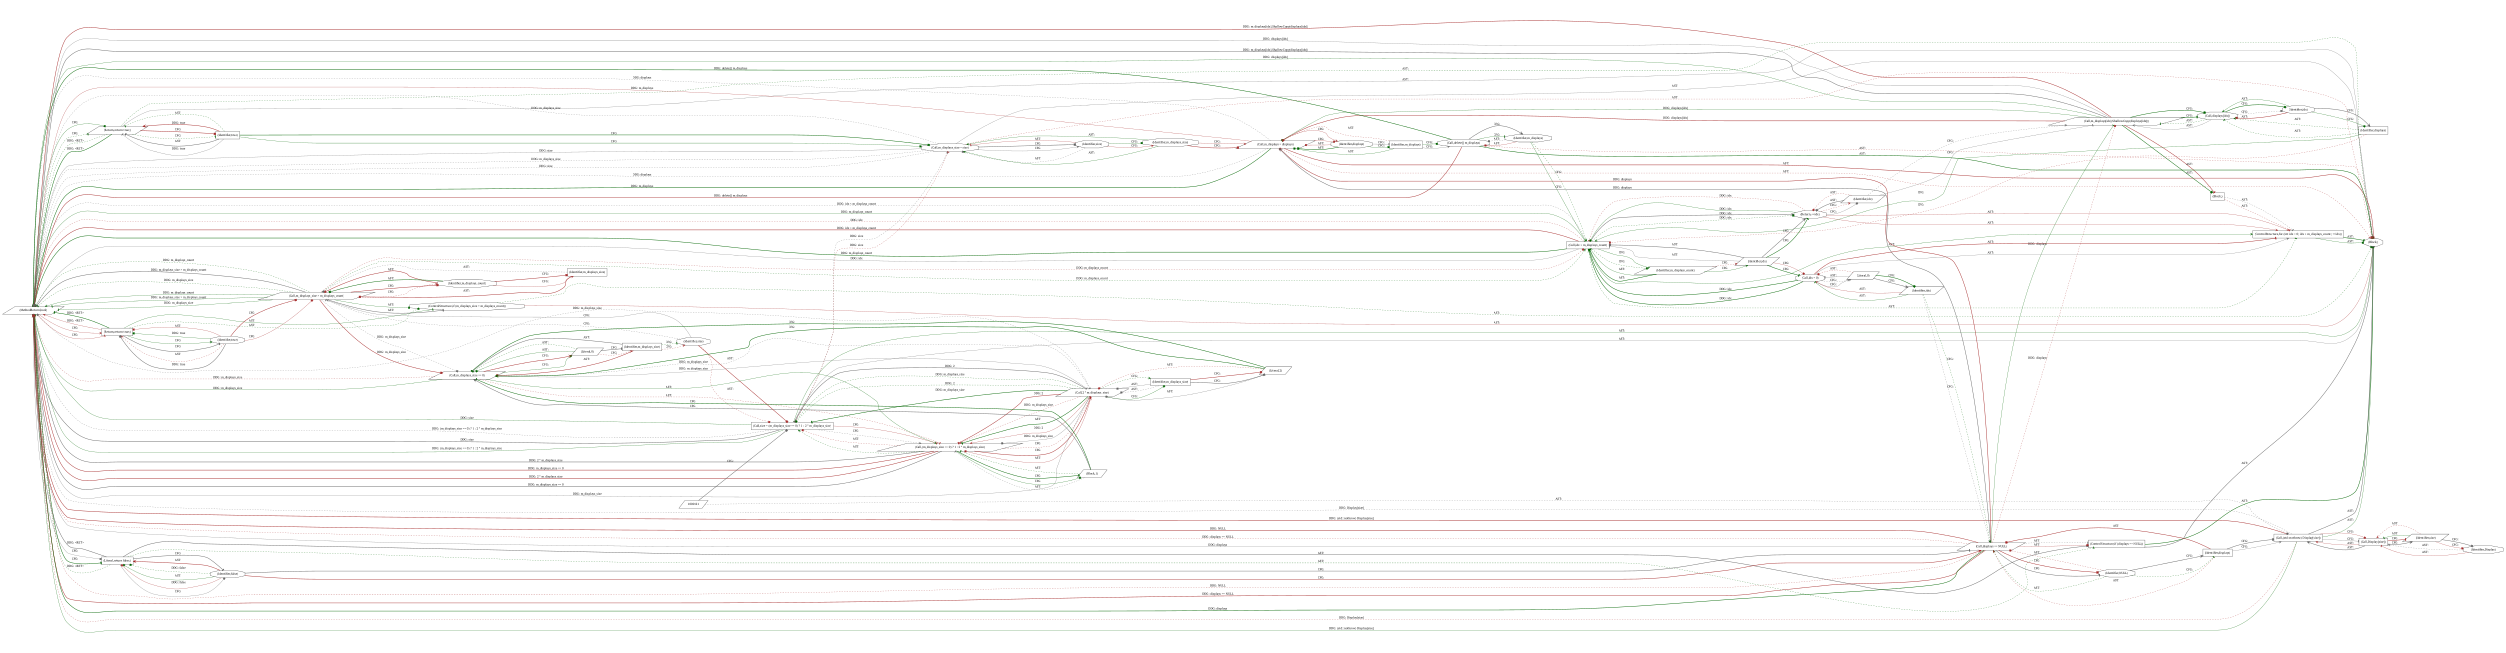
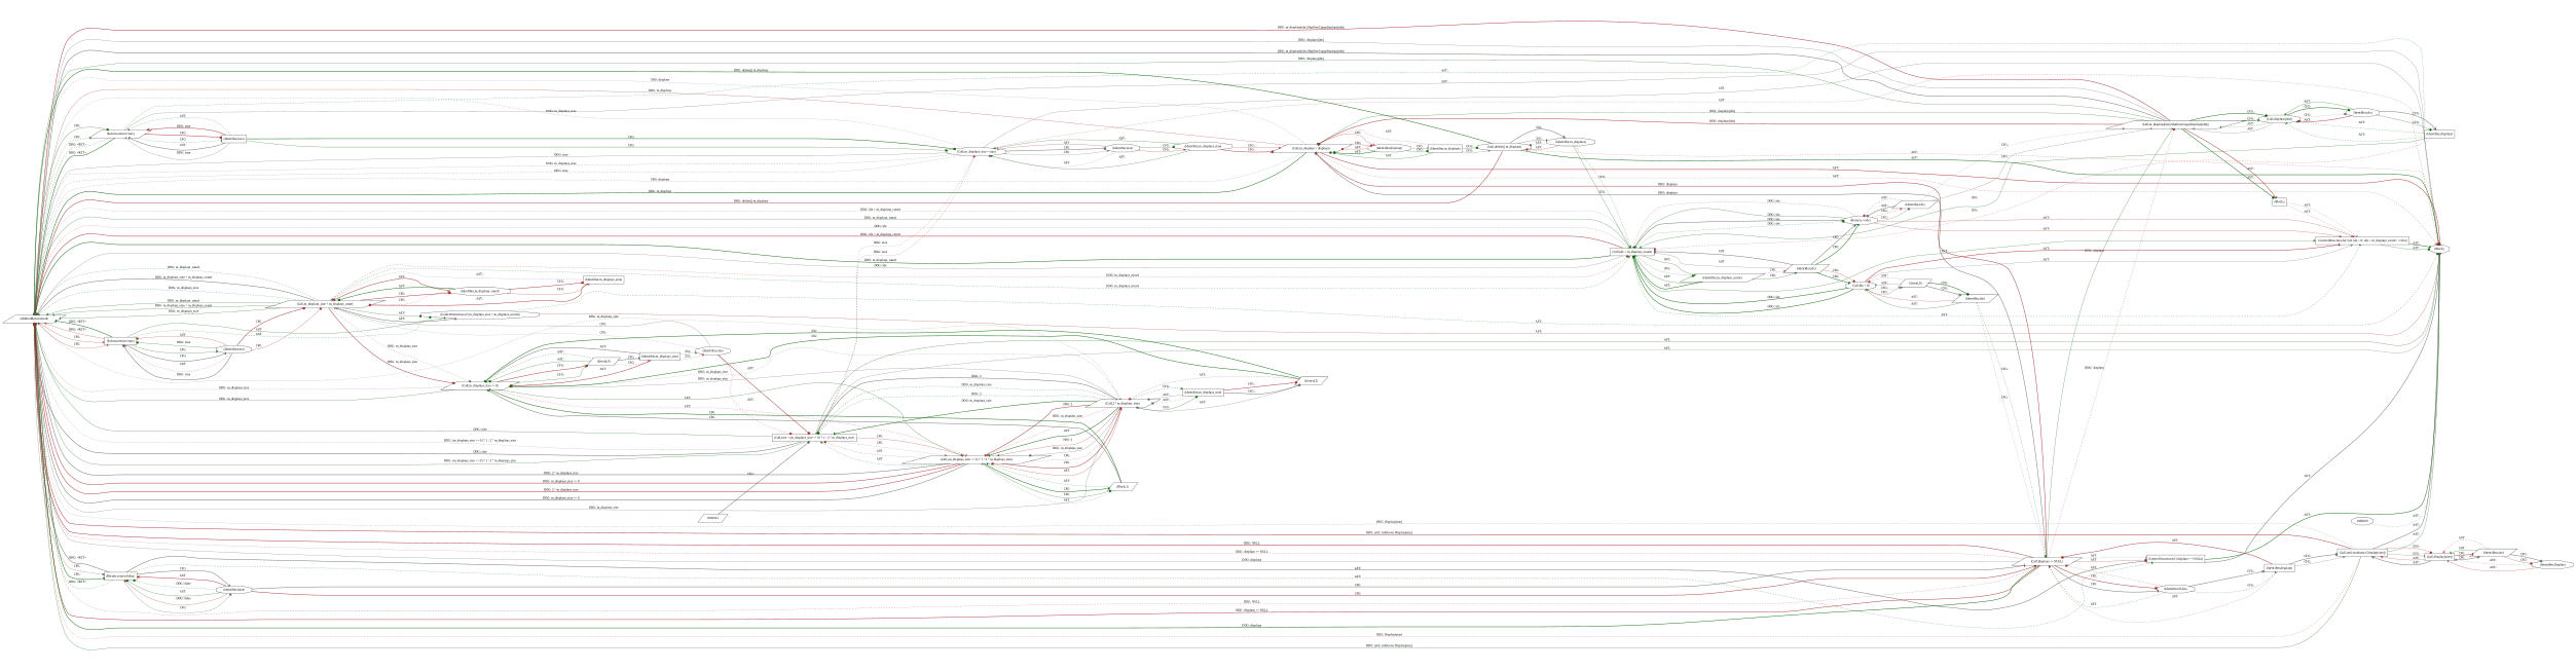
  digraph {
    fontname="PT Serif"
    rankdir=LR
    node [fontname="PT Serif" shape=parallelogram]
    edge [arrowhead=box color=darkgreen fontname="PT Serif" style=solid]
    n1 [label="(MethodReturn,bool)"]
    n2 [label="(Return,return true;)"]
    n3 [label="(Return,return true;)" shape=box]
-   n4 [label="(Literal,return false;)" shape=box]
+   n4 [label="(Return,return false;)" shape=box]
    n5 [label="(Block,)" shape=octagon]
    n6 [label="(Identifier,true)" shape=box]
    n7 [label="(ControlStructure,if (m_displays_size > m_displays_count))" shape=octagon]
    n8 [label="(Identifier,true)" shape=octagon]
    n9 [label="(ControlStructure,if (displays == NULL))" shape=box]
    n10 [label="(Identifier,false)" shape=octagon]
    n11 [label="(Block,)" shape=box]
    n12 [label="(ControlStructure,for (int idx = 0; idx < m_displays_count; ++idx))" shape=box]
    n13 [label="(Call,displays[idx])" shape=octagon]
    n14 [label="(Identifier,idx)" shape=octagon]
    n15 [label="(Call,m_displays[idx].ShallowCopy(displays[idx]))"]
    n16 [label="(Identifier,displays)" shape=box]
    n17 [label="(Call,m_displays = displays)"]
    n18 [label="(Call,idx < m_displays_count)" shape=box]
    n19 [label="(Identifier,m_displays_count)"]
    n20 [label="(Return,++idx)" shape=octagon]
    n21 [label="(Identifier,displays)" shape=octagon]
    n22 [label="(Identifier,m_displays)" shape=octagon]
    n23 [label="(Call,delete[] m_displays)" shape=octagon]
    n24 [label="(Identifier,m_displays)" shape=box]
    n25 [label="(Identifier,size)" shape=octagon]
    n26 [label="(Call,m_displays_size = size)" shape=octagon]
    n27 [label="(Identifier,m_displays_size)" shape=octagon]
    n28 [label="(Identifier,m_displays_count)" shape=octagon]
    n29 [label="(Call,m_displays_size > m_displays_count)"]
    n30 [label="(Identifier,m_displays_size)" shape=box]
    n31 [label="(Call,m_displays_size == 0)"]
    n32 [label="(Call,(m_displays_size == 0) ? 1 : 2 * m_displays_size)"]
    n33 [label="(Call,2 * m_displays_size)"]
    n34 [label="(Literal,0)"]
    n35 [label="(Call,size = (m_displays_size == 0) ? 1 : 2 * m_displays_size)" shape=box]
    n36 [label="(Block,1)"]
    n37 [label="(Identifier,size)" shape=octagon]
    n38 [label="(Identifier,m_displays_size)" shape=box]
    n39 [label="(Identifier,m_displays_size)" shape=box]
    n40 [label="(Literal,2)"]
    n41 [label="(Call,(std::nothrow) Display[size])" shape=box]
    n42 [label="(Call,Display[size])" shape=box]
    n43 [label="(Identifier,size)"]
    n44 [label="(Identifier,Display)" shape=octagon]
    1000121
    n46 [label="(Identifier,NULL)" shape=octagon]
    n47 [label="(Call,displays == NULL)"]
    n48 [label="(Identifier,displays)" shape=box]
    n49 [label="(Call,idx = 0)" shape=octagon]
    n50 [label="(Literal,0)"]
    n51 [label="(Identifier,idx)"]
    n52 [label="(Identifier,idx)"]
    n53 [label="(Identifier,idx)"]
+   1000109 [shape=octagon]
    n1 -> n2 [label="CFG: "]
    n1 -> n2 [arrowhead=tee label="CFG: " style=dashed]
    n1 -> n3 [arrowhead=vee color=brown label="CFG: "]
    n1 -> n3 [arrowhead=tee color=brown label="CFG: "]
    n1 -> n4 [color=gray40 label="CFG: "]
    n1 -> n4 [arrowhead=tee label="CFG: " style=bold]
    n2 -> n1 [label="DDG: <RET>" style=dashed]
    n2 -> n1 [arrowhead=tee label="DDG: <RET>" style=bold]
    n2 -> n5 [arrowhead=vee label="AST: " style=dashed]
    n2 -> n5 [color=gray40 label="AST: "]
    n2 -> n6 [color=brown label="CFG: " style=bold]
    n2 -> n6 [arrowhead=tee label="CFG: " style=dashed]
    n3 -> n1 [arrowhead=tee label="DDG: <RET>" style=bold]
    n3 -> n1 [arrowhead=vee color=brown label="DDG: <RET>"]
    n3 -> n7 [arrowhead=tee label="AST: "]
    n3 -> n7 [label="AST: " style=dashed]
    n3 -> n8 [arrowhead=vee label="CFG: "]
    n3 -> n8 [arrowhead=tee color=gray40 label="CFG: " style=bold]
    n4 -> n1 [arrowhead=tee label="DDG: <RET>" style=dashed]
    n4 -> n1 [arrowhead=vee color=gray40 label="DDG: <RET>" style=bold]
    n4 -> n9 [color=gray40 label="AST: " style=bold]
    n4 -> n9 [arrowhead=tee label="AST: " style=dashed]
    n4 -> n10 [color=gray40 label="CFG: "]
    n4 -> n10 [arrowhead=tee color=gray40 label="CFG: " style=bold]
    n6 -> n2 [arrowhead=tee color=gray40 label="AST: " style=bold]
    n6 -> n2 [arrowhead=tee color=gray40 label="DDG: true"]
    n6 -> n2 [arrowhead=tee label="AST: " style=dashed]
    n6 -> n2 [arrowhead=vee color=brown label="DDG: true" style=bold]
    n6 -> n26 [label="CFG: " style=bold]
    n6 -> n26 [label="CFG: "]
    n7 -> n5 [label="AST: " style=dashed]
    n7 -> n5 [arrowhead=vee color=brown label="AST: "]
    n8 -> n3 [arrowhead=vee color=brown label="AST: " style=dashed]
    n8 -> n3 [color=gray40 label="DDG: true" style=bold]
    n8 -> n3 [color=brown label="AST: "]
    n8 -> n3 [label="DDG: true"]
    n8 -> n29 [color=brown label="CFG: " style=bold]
    n8 -> n29 [color=brown label="CFG: "]
    n9 -> n5 [label="AST: " style=bold]
    n9 -> n5 [arrowhead=tee color=gray40 label="AST: " style=bold]
    n10 -> n4 [arrowhead=vee color=brown label="AST: " style=bold]
    n10 -> n4 [label="DDG: false" style=dashed]
    n10 -> n4 [label="AST: "]
    n10 -> n4 [color=brown label="DDG: false"]
    n10 -> n47 [arrowhead=tee color=gray40 label="CFG: " style=bold]
    n10 -> n47 [arrowhead=vee color=brown label="CFG: " style=bold]
    n11 -> n12 [arrowhead=tee color=brown label="AST: " style=dashed]
    n11 -> n12 [arrowhead=tee color=gray40 label="AST: " style=dashed]
    n12 -> n5 [arrowhead=tee label="AST: " style=bold]
    n12 -> n5 [label="AST: "]
    n13 -> n14 [label="CFG: " style=bold]
    n13 -> n14 [color=gray40 label="CFG: " style=dashed]
    n13 -> n15 [arrowhead=tee label="AST: " style=dashed]
    n13 -> n15 [arrowhead=vee color=gray40 label="AST: "]
    n14 -> n13 [color=brown label="AST: " style=bold]
    n14 -> n13 [arrowhead=vee label="AST: "]
    n14 -> n16 [arrowhead=vee color=gray40 label="CFG: " style=bold]
    n14 -> n16 [label="CFG: "]
    n15 -> n1 [arrowhead=tee color=brown label="DDG: m_displays[idx].ShallowCopy(displays[idx])" style=bold]
    n15 -> n1 [arrowhead=vee color=gray40 label="DDG: displays[idx]"]
    n15 -> n1 [color=gray40 label="DDG: m_displays[idx].ShallowCopy(displays[idx])" style=bold]
    n15 -> n1 [label="DDG: displays[idx]"]
    n15 -> n11 [label="AST: " style=bold]
    n15 -> n11 [arrowhead=tee color=brown label="AST: " style=bold]
    n15 -> n13 [label="CFG: " style=bold]
    n15 -> n13 [arrowhead=tee label="CFG: " style=bold]
    n15 -> n17 [arrowhead=tee color=brown label="DDG: displays[idx]" style=bold]
    n15 -> n17 [label="DDG: displays[idx]"]
    n16 -> n13 [arrowhead=vee label="AST: " style=dashed]
    n16 -> n13 [arrowhead=tee label="AST: " style=dashed]
    n16 -> n18 [arrowhead=vee label="CFG: "]
    n16 -> n18 [color=brown label="CFG: " style=dashed]
    n17 -> n1 [arrowhead=tee color=gray40 label="DDG: displays" style=dashed]
    n17 -> n1 [arrowhead=vee color=brown label="DDG: m_displays"]
    n17 -> n1 [color=gray40 label="DDG: displays" style=dashed]
    n17 -> n1 [arrowhead=tee label="DDG: m_displays" style=bold]
    n17 -> n5 [color=brown label="AST: " style=bold]
    n17 -> n5 [arrowhead=vee color=brown label="AST: " style=dashed]
    n17 -> n21 [arrowhead=vee color=brown label="CFG: "]
    n17 -> n21 [color=brown label="CFG: "]
    n18 -> n1 [arrowhead=tee color=gray40 label="DDG: idx < m_displays_count" style=dashed]
    n18 -> n1 [arrowhead=vee label="DDG: m_displays_count"]
    n18 -> n1 [color=brown label="DDG: idx" style=dashed]
    n18 -> n1 [color=brown label="DDG: idx < m_displays_count" style=bold]
    n18 -> n1 [arrowhead=tee label="DDG: m_displays_count" style=bold]
    n18 -> n1 [arrowhead=vee color=gray40 label="DDG: idx"]
    n18 -> n12 [arrowhead=vee label="AST: "]
    n18 -> n12 [arrowhead=tee label="AST: " style=dashed]
    n18 -> n19 [arrowhead=tee label="CFG: "]
    n18 -> n19 [label="CFG: " style=dashed]
    n18 -> n20 [arrowhead=vee color=gray40 label="DDG: idx" style=bold]
    n18 -> n20 [label="DDG: idx" style=dashed]
    n19 -> n18 [arrowhead=tee label="AST: "]
    n19 -> n18 [arrowhead=tee label="AST: " style=bold]
    n19 -> n52 [arrowhead=vee color=brown label="CFG: " style=dashed]
    n19 -> n52 [arrowhead=vee label="CFG: "]
    n20 -> n12 [arrowhead=vee color=brown label="AST: "]
    n20 -> n12 [arrowhead=vee color=brown label="AST: "]
    n20 -> n18 [arrowhead=tee color=brown label="DDG: idx" style=dashed]
    n20 -> n18 [label="DDG: idx"]
    n20 -> n53 [arrowhead=vee color=brown label="CFG: " style=dashed]
    n20 -> n53 [color=gray40 label="CFG: "]
    n21 -> n17 [color=brown label="AST: "]
    n21 -> n17 [label="AST: " style=bold]
    n21 -> n24 [label="CFG: "]
    n21 -> n24 [arrowhead=tee color=gray40 label="CFG: "]
    n22 -> n18 [arrowhead=tee label="CFG: "]
    n22 -> n18 [arrowhead=vee label="CFG: " style=dashed]
    n22 -> n23 [color=gray40 label="AST: " style=dashed]
    n22 -> n23 [color=brown label="AST: "]
    n23 -> n1 [arrowhead=tee color=brown label="DDG: delete[] m_displays" style=bold]
    n23 -> n1 [arrowhead=tee label="DDG: delete[] m_displays" style=bold]
    n23 -> n5 [arrowhead=vee color=brown label="AST: " style=dashed]
    n23 -> n5 [arrowhead=tee label="AST: " style=bold]
    n23 -> n22 [arrowhead=vee color=gray40 label="CFG: " style=bold]
    n23 -> n22 [arrowhead=tee label="CFG: "]
    n24 -> n17 [label="AST: "]
    n24 -> n17 [color=brown label="AST: " style=dashed]
    n24 -> n23 [label="CFG: "]
    n24 -> n23 [arrowhead=vee color=gray40 label="CFG: "]
    n25 -> n26 [color=gray40 label="AST: " style=dashed]
    n25 -> n26 [arrowhead=tee color=brown label="AST: "]
    n25 -> n27 [label="CFG: "]
    n25 -> n27 [arrowhead=vee color=brown label="CFG: "]
    n26 -> n1 [arrowhead=vee color=gray40 label="DDG: m_displays_size" style=dashed]
    n26 -> n1 [color=gray40 label="DDG: size" style=dashed]
    n26 -> n1 [arrowhead=vee color=gray40 label="DDG: m_displays_size" style=dashed]
    n26 -> n1 [arrowhead=tee color=gray40 label="DDG: size"]
    n26 -> n5 [arrowhead=vee color=gray40 label="AST: "]
    n26 -> n5 [color=brown label="AST: " style=dashed]
    n26 -> n25 [color=gray40 label="CFG: " style=bold]
    n26 -> n25 [arrowhead=vee color=gray40 label="CFG: "]
    n27 -> n17 [color=brown label="CFG: " style=bold]
    n27 -> n17 [arrowhead=vee color=brown label="CFG: "]
    n27 -> n26 [arrowhead=vee label="AST: "]
    n27 -> n26 [arrowhead=vee label="AST: "]
    n28 -> n29 [color=brown label="AST: " style=bold]
    n28 -> n29 [label="AST: " style=bold]
    n28 -> n30 [color=brown label="CFG: " style=bold]
    n28 -> n30 [arrowhead=vee color=brown label="CFG: "]
    n29 -> n1 [arrowhead=tee label="DDG: m_displays_size > m_displays_count"]
    n29 -> n1 [arrowhead=tee label="DDG: m_displays_size"]
    n29 -> n1 [arrowhead=vee label="DDG: m_displays_count" style=dashed]
    n29 -> n1 [arrowhead=tee color=gray40 label="DDG: m_displays_size > m_displays_count" style=bold]
    n29 -> n1 [arrowhead=tee label="DDG: m_displays_size" style=dashed]
    n29 -> n1 [arrowhead=vee label="DDG: m_displays_count"]
    n29 -> n7 [label="AST: "]
    n29 -> n7 [arrowhead=tee color=gray40 label="AST: " style=bold]
    n29 -> n18 [arrowhead=vee label="DDG: m_displays_count" style=dashed]
    n29 -> n18 [color=brown label="DDG: m_displays_count" style=dashed]
    n29 -> n28 [color=brown label="CFG: " style=bold]
    n29 -> n28 [arrowhead=vee color=brown label="CFG: " style=dashed]
    n29 -> n31 [color=gray40 label="DDG: m_displays_size" style=dashed]
    n29 -> n31 [color=brown label="DDG: m_displays_size" style=bold]
    n30 -> n29 [color=brown label="AST: " style=bold]
    n30 -> n29 [color=gray40 label="AST: " style=dashed]
    n31 -> n1 [label="DDG: m_displays_size"]
    n31 -> n1 [arrowhead=vee color=brown label="DDG: m_displays_size" style=dashed]
    n31 -> n32 [arrowhead=vee label="AST: "]
    n31 -> n32 [arrowhead=tee color=brown label="AST: " style=dashed]
    n31 -> n33 [arrowhead=tee color=gray40 label="DDG: m_displays_size" style=dashed]
    n31 -> n33 [arrowhead=tee color=gray40 label="DDG: m_displays_size"]
    n31 -> n34 [arrowhead=vee color=brown label="CFG: " style=bold]
    n31 -> n34 [arrowhead=vee label="CFG: "]
    n32 -> n1 [color=gray40 label="DDG: 2 * m_displays_size" style=bold]
    n32 -> n1 [arrowhead=tee color=brown label="DDG: m_displays_size == 0" style=bold]
    n32 -> n1 [arrowhead=vee color=brown label="DDG: 2 * m_displays_size" style=bold]
    n32 -> n1 [arrowhead=tee color=gray40 label="DDG: m_displays_size == 0" style=bold]
    n32 -> n33 [arrowhead=tee color=brown label="CFG: " style=dashed]
    n32 -> n33 [arrowhead=vee color=brown label="CFG: " style=bold]
    n32 -> n35 [color=brown label="AST: " style=dashed]
    n32 -> n35 [arrowhead=vee label="AST: " style=dashed]
    n32 -> n36 [arrowhead=tee label="CFG: " style=bold]
    n32 -> n36 [label="CFG: "]
    n33 -> n1 [arrowhead=tee color=gray40 label="DDG: m_displays_size"]
    n33 -> n1 [color=gray40 label="DDG: m_displays_size" style=dashed]
    n33 -> n32 [color=brown label="AST: "]
    n33 -> n32 [arrowhead=tee color=brown label="DDG: 2" style=bold]
    n33 -> n32 [arrowhead=vee color=brown label="DDG: m_displays_size" style=dashed]
    n33 -> n32 [arrowhead=tee label="AST: " style=bold]
    n33 -> n32 [arrowhead=vee color=brown label="DDG: 2"]
    n33 -> n32 [color=gray40 label="DDG: m_displays_size"]
    n33 -> n35 [arrowhead=tee color=gray40 label="DDG: 2" style=bold]
    n33 -> n35 [arrowhead=vee label="DDG: m_displays_size" style=dashed]
    n33 -> n35 [label="DDG: 2" style=dashed]
    n33 -> n35 [arrowhead=tee label="DDG: m_displays_size" style=bold]
    n33 -> n38 [label="CFG: "]
    n33 -> n38 [arrowhead=vee label="CFG: " style=dashed]
    n34 -> n31 [arrowhead=tee label="AST: " style=dashed]
    n34 -> n31 [label="AST: "]
    n34 -> n39 [arrowhead=vee color=brown label="CFG: " style=dashed]
    n34 -> n39 [arrowhead=tee color=gray40 label="CFG: " style=bold]
    n35 -> n1 [label="DDG: size"]
    n35 -> n1 [arrowhead=vee color=gray40 label="DDG: (m_displays_size == 0) ? 1 : 2 * m_displays_size" style=dashed]
    n35 -> n1 [arrowhead=vee color=gray40 label="DDG: size" style=bold]
    n35 -> n1 [arrowhead=vee label="DDG: (m_displays_size == 0) ? 1 : 2 * m_displays_size"]
    n35 -> n5 [label="AST: "]
    n35 -> n5 [arrowhead=tee color=gray40 label="AST: "]
    n35 -> n26 [arrowhead=vee color=gray40 label="DDG: size" style=dashed]
    n35 -> n26 [arrowhead=tee color=brown label="DDG: size" style=dashed]
    n35 -> n32 [arrowhead=vee color=gray40 label="CFG: " style=dashed]
    n35 -> n32 [arrowhead=tee color=brown label="CFG: "]
    n36 -> n31 [arrowhead=tee label="CFG: " style=bold]
    n36 -> n31 [arrowhead=vee color=gray40 label="CFG: " style=bold]
    n36 -> n32 [arrowhead=tee color=gray40 label="AST: " style=dashed]
    n36 -> n32 [arrowhead=tee label="AST: " style=dashed]
    n37 -> n29 [arrowhead=vee color=gray40 label="CFG: "]
    n37 -> n29 [arrowhead=tee color=gray40 label="CFG: " style=dashed]
    n37 -> n35 [color=brown label="AST: " style=bold]
    n37 -> n35 [color=brown label="AST: " style=dashed]
    n38 -> n33 [color=gray40 label="AST: "]
    n38 -> n33 [color=gray40 label="AST: " style=dashed]
    n38 -> n40 [color=brown label="CFG: " style=bold]
    n38 -> n40 [color=gray40 label="CFG: " style=bold]
    n39 -> n31 [color=brown label="AST: " style=bold]
    n39 -> n31 [arrowhead=tee color=gray40 label="AST: " style=bold]
    n39 -> n37 [arrowhead=vee color=brown label="CFG: " style=dashed]
    n39 -> n37 [arrowhead=tee label="CFG: " style=dashed]
    n40 -> n31 [arrowhead=vee label="CFG: " style=bold]
    n40 -> n31 [arrowhead=tee label="CFG: " style=bold]
    n40 -> n33 [color=gray40 label="AST: "]
    n40 -> n33 [color=brown label="AST: " style=dashed]
    n41 -> n1 [color=brown label="DDG: (std::nothrow) Display[size]" style=bold]
    n41 -> n1 [arrowhead=vee color=brown label="DDG: Display[size]" style=dashed]
    n41 -> n1 [label="DDG: (std::nothrow) Display[size]"]
    n41 -> n1 [color=gray40 label="DDG: Display[size]" style=dashed]
    n41 -> n5 [label="AST: "]
    n41 -> n5 [arrowhead=tee color=gray40 label="AST: " style=bold]
    n41 -> n42 [color=brown label="CFG: "]
    n41 -> n42 [arrowhead=tee color=gray40 label="CFG: "]
    n42 -> n41 [arrowhead=vee color=brown label="AST: "]
    n42 -> n41 [arrowhead=vee color=gray40 label="AST: " style=bold]
    n42 -> n43 [arrowhead=tee color=brown label="CFG: " style=bold]
    n42 -> n43 [arrowhead=vee color=gray40 label="CFG: " style=bold]
    n43 -> n42 [arrowhead=vee color=brown label="AST: " style=dashed]
    n43 -> n42 [arrowhead=tee label="AST: "]
    n43 -> n44 [color=gray40 label="CFG: " style=bold]
    n43 -> n44 [color=brown label="CFG: "]
    n44 -> n42 [arrowhead=vee color=gray40 label="AST: " style=dashed]
    n44 -> n42 [arrowhead=tee color=brown label="AST: "]
    1000121 -> n35 [color=gray40 label="CFG: " style=bold]
-   1000121 -> n41 [color=gray40 label="AST: " style=dashed]
    n46 -> n47 [arrowhead=vee label="AST: " style=dashed]
    n46 -> n47 [color=brown label="AST: " style=dashed]
    n46 -> n48 [arrowhead=tee label="CFG: " style=dashed]
    n46 -> n48 [arrowhead=vee color=gray40 label="CFG: " style=bold]
    n47 -> n1 [arrowhead=vee color=brown label="DDG: displays == NULL" style=bold]
    n47 -> n1 [arrowhead=tee label="DDG: displays" style=bold]
    n47 -> n1 [color=brown label="DDG: NULL" style=bold]
    n47 -> n1 [arrowhead=vee color=brown label="DDG: displays == NULL" style=dashed]
    n47 -> n1 [arrowhead=tee color=gray40 label="DDG: displays"]
    n47 -> n1 [arrowhead=vee color=brown label="DDG: NULL" style=dashed]
    n47 -> n9 [color=brown label="AST: "]
    n47 -> n9 [arrowhead=tee color=gray40 label="AST: " style=dashed]
    n47 -> n15 [arrowhead=tee label="DDG: displays"]
    n47 -> n15 [color=brown label="DDG: displays" style=dashed]
    n47 -> n17 [color=brown label="DDG: displays" style=bold]
    n47 -> n17 [arrowhead=vee color=gray40 label="DDG: displays" style=bold]
    n47 -> n46 [color=brown label="CFG: " style=bold]
    n47 -> n46 [arrowhead=tee color=gray40 label="CFG: " style=bold]
    n48 -> n41 [color=gray40 label="CFG: " style=bold]
    n48 -> n41 [arrowhead=vee color=gray40 label="CFG: "]
    n48 -> n47 [color=brown label="AST: " style=bold]
    n48 -> n47 [arrowhead=vee color=brown label="AST: " style=dashed]
    n49 -> n12 [arrowhead=vee color=gray40 label="AST: "]
    n49 -> n12 [arrowhead=tee color=brown label="AST: " style=bold]
    n49 -> n18 [arrowhead=tee label="DDG: idx" style=bold]
    n49 -> n18 [arrowhead=vee label="DDG: idx" style=bold]
    n49 -> n50 [arrowhead=vee color=gray40 label="CFG: " style=dashed]
    n49 -> n50 [arrowhead=vee color=gray40 label="CFG: "]
    n50 -> n49 [color=brown label="AST: " style=dashed]
    n50 -> n49 [arrowhead=tee color=gray40 label="AST: "]
    n50 -> n51 [arrowhead=vee color=gray40 label="CFG: " style=bold]
    n50 -> n51 [label="CFG: " style=bold]
    n51 -> n47 [arrowhead=vee color=gray40 label="CFG: " style=dashed]
    n51 -> n47 [arrowhead=vee label="CFG: " style=dashed]
    n51 -> n49 [arrowhead=tee color=brown label="AST: "]
    n51 -> n49 [arrowhead=tee label="AST: "]
    n52 -> n18 [color=gray40 label="AST: " style=bold]
    n52 -> n18 [arrowhead=tee color=gray40 label="AST: "]
    n52 -> n20 [arrowhead=vee color=gray40 label="CFG: " style=bold]
    n52 -> n20 [arrowhead=tee label="CFG: " style=bold]
    n52 -> n49 [color=brown label="CFG: "]
    n52 -> n49 [arrowhead=tee label="CFG: " style=bold]
    n53 -> n15 [arrowhead=tee color=gray40 label="CFG: "]
    n53 -> n15 [arrowhead=vee color=gray40 label="CFG: " style=dashed]
    n53 -> n20 [color=brown label="AST: " style=dashed]
    n53 -> n20 [color=gray40 label="AST: " style=bold]
+   1000109 -> n5 [color=gray40 label="AST: " style=dashed]
  }
